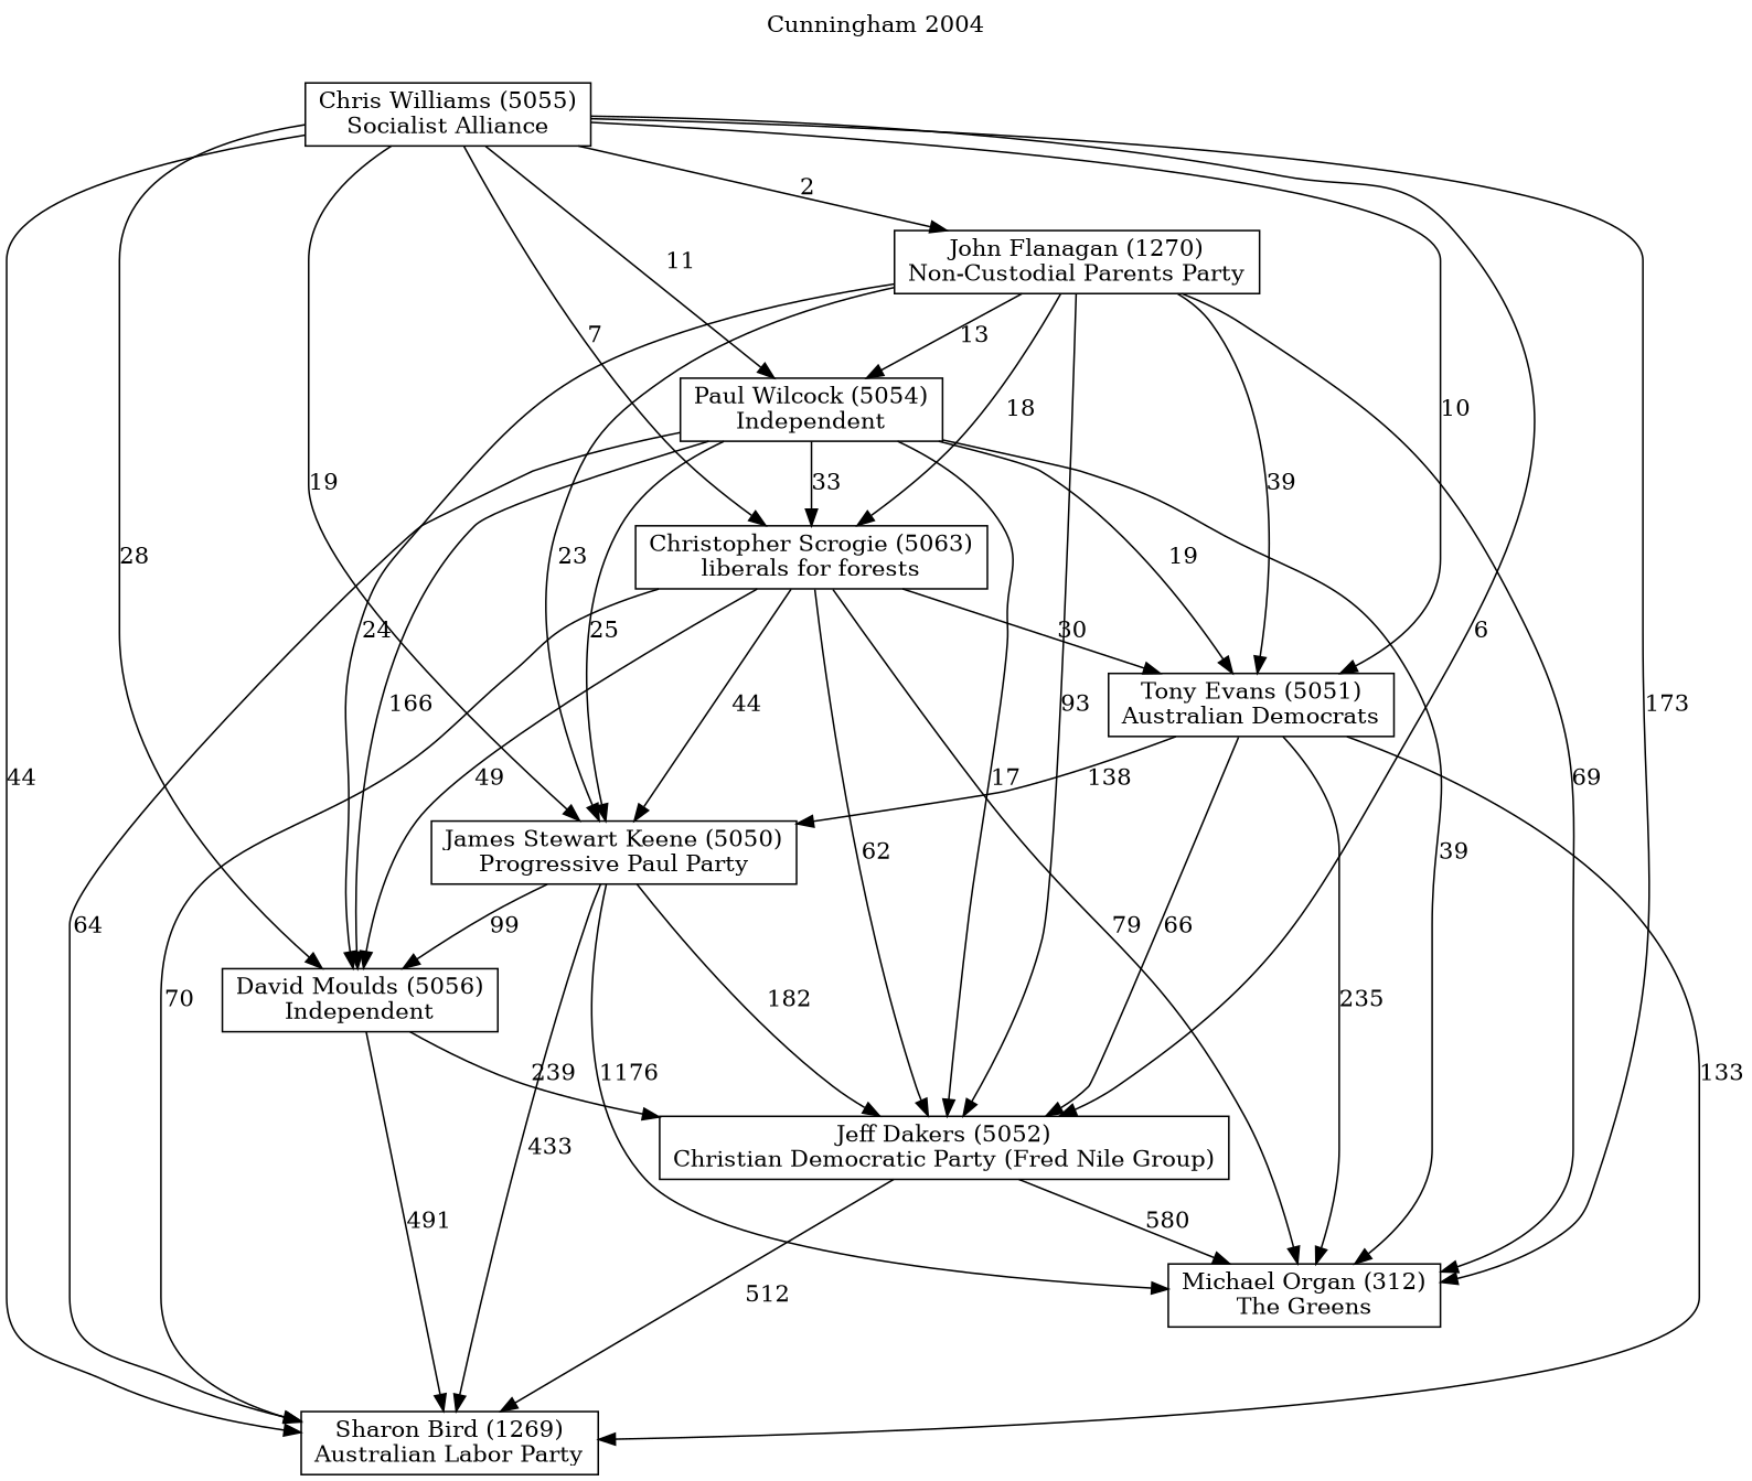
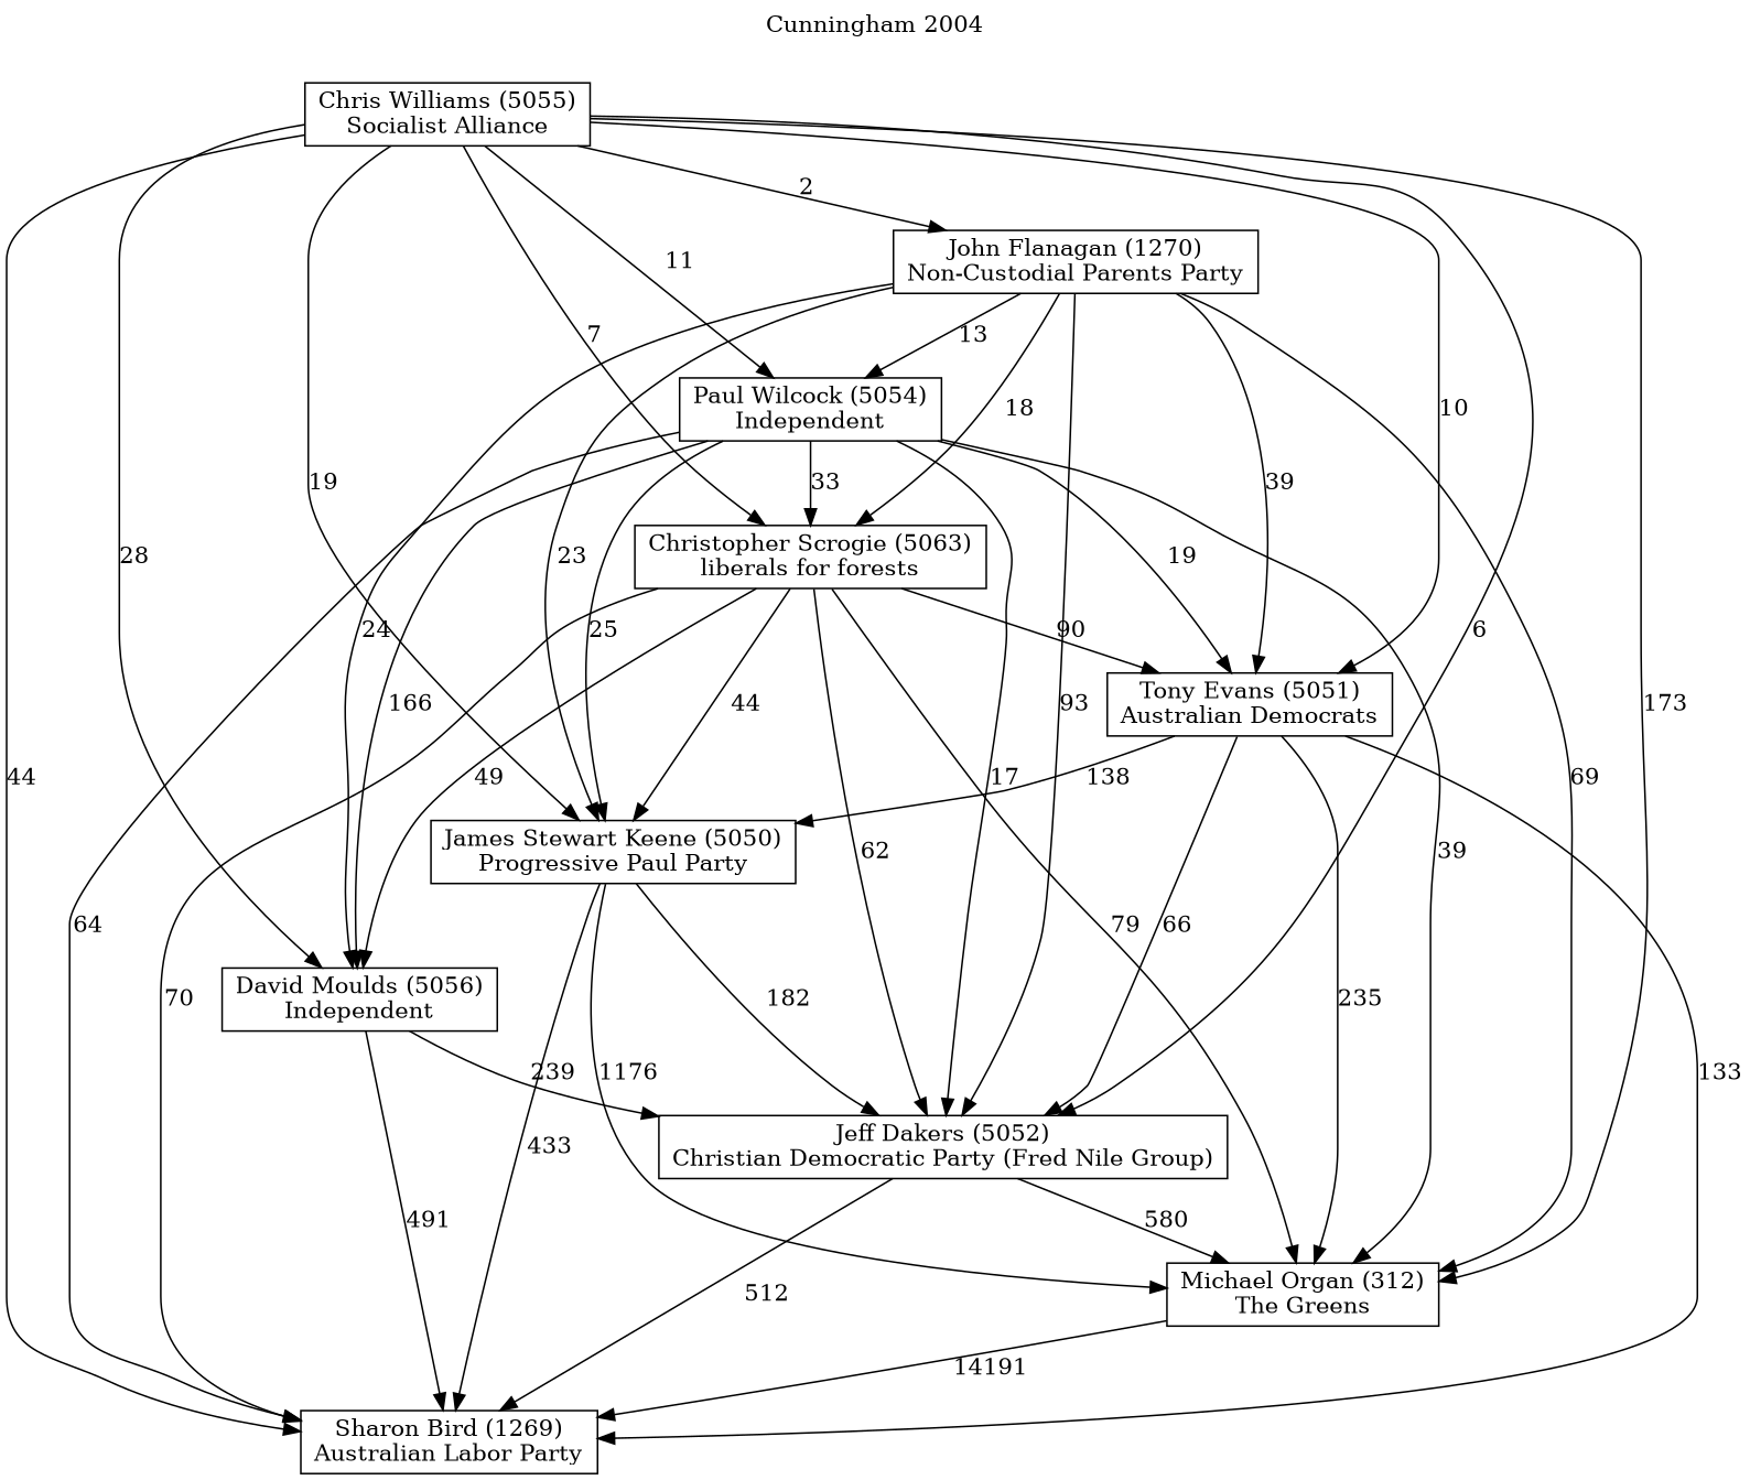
  digraph {
    label="Cunningham 2004"
    labelloc=t
    mclimit=10
    node [shape=box]
    n1 [label="Sharon Bird (1269)\nAustralian Labor Party"]
    n2 [label="Michael Organ (312)\nThe Greens"]
    n3 [label="Jeff Dakers (5052)\nChristian Democratic Party (Fred Nile Group)"]
    n4 [label="David Moulds (5056)\nIndependent"]
    n5 [label="James Stewart Keene (5050)\nProgressive Paul Party"]
    n6 [label="Tony Evans (5051)\nAustralian Democrats"]
    n7 [label="Christopher Scrogie (5063)\nliberals for forests"]
    n8 [label="Paul Wilcock (5054)\nIndependent"]
    n9 [label="John Flanagan (1270)\nNon-Custodial Parents Party"]
    n10 [label="Chris Williams (5055)\nSocialist Alliance"]
+   n2 -> n1 [label=14191]
    n3 -> n1 [label=512]
    n3 -> n2 [label=580]
    n4 -> n1 [label=491]
    n4 -> n3 [label=239]
    n5 -> n1 [label=433]
    n5 -> n2 [label=1176]
    n5 -> n3 [label=182]
-   n5 -> n4 [label=99]
    n6 -> n1 [label=133]
    n6 -> n2 [label=235]
    n6 -> n3 [label=66]
    n6 -> n5 [label=138]
    n7 -> n1 [label=70]
    n7 -> n2 [label=79]
    n7 -> n3 [label=62]
    n7 -> n4 [label=49]
    n7 -> n5 [label=44]
-   n7 -> n6 [label=30]
+   n7 -> n6 [label=90]
    n8 -> n1 [label=64]
    n8 -> n2 [label=39]
    n8 -> n3 [label=17]
    n8 -> n4 [label=166]
    n8 -> n5 [label=25]
    n8 -> n6 [label=19]
    n8 -> n7 [label=33]
    n9 -> n2 [label=69]
    n9 -> n3 [label=93]
    n9 -> n4 [label=24]
    n9 -> n5 [label=23]
    n9 -> n6 [label=39]
    n9 -> n7 [label=18]
    n9 -> n8 [label=13]
    n10 -> n1 [label=44]
    n10 -> n2 [label=173]
    n10 -> n3 [label=6]
    n10 -> n4 [label=28]
    n10 -> n5 [label=19]
    n10 -> n6 [label=10]
    n10 -> n7 [label=7]
    n10 -> n8 [label=11]
    n10 -> n9 [label=2]
  }
